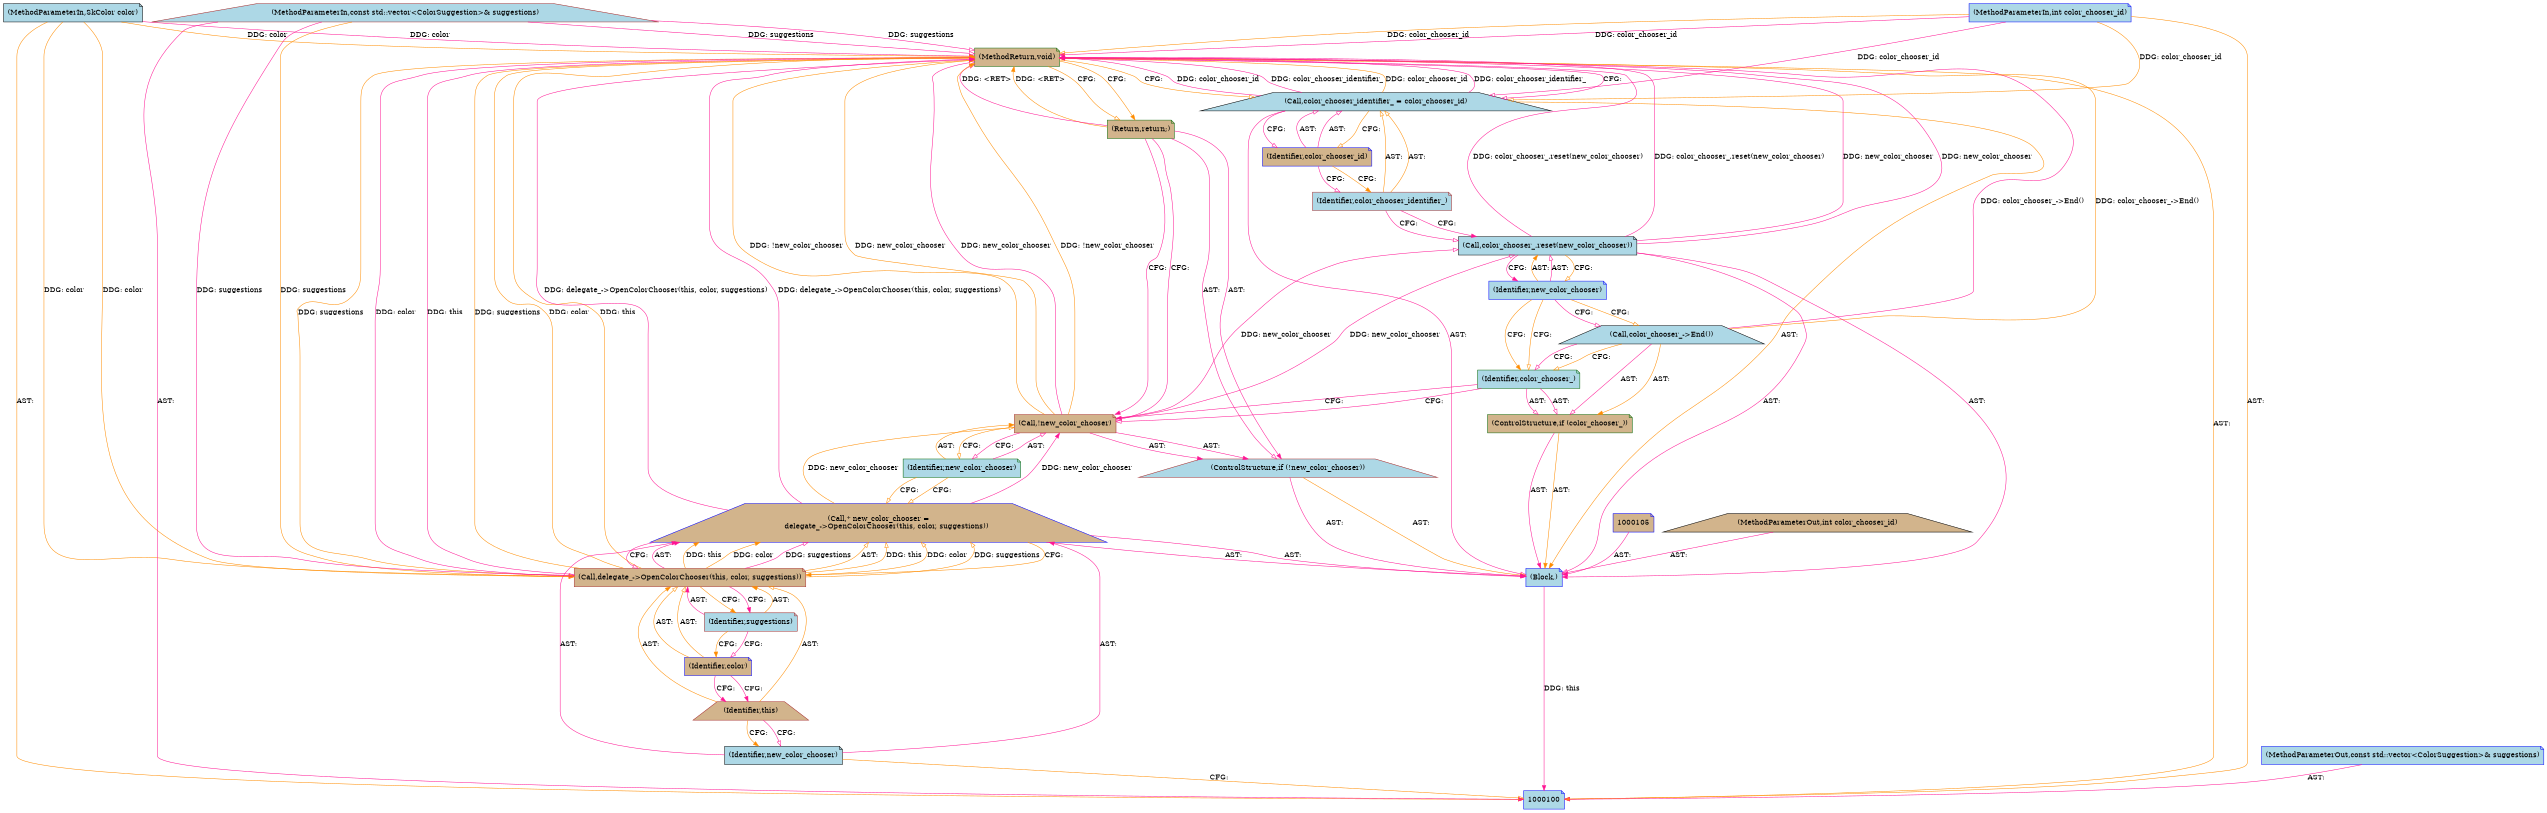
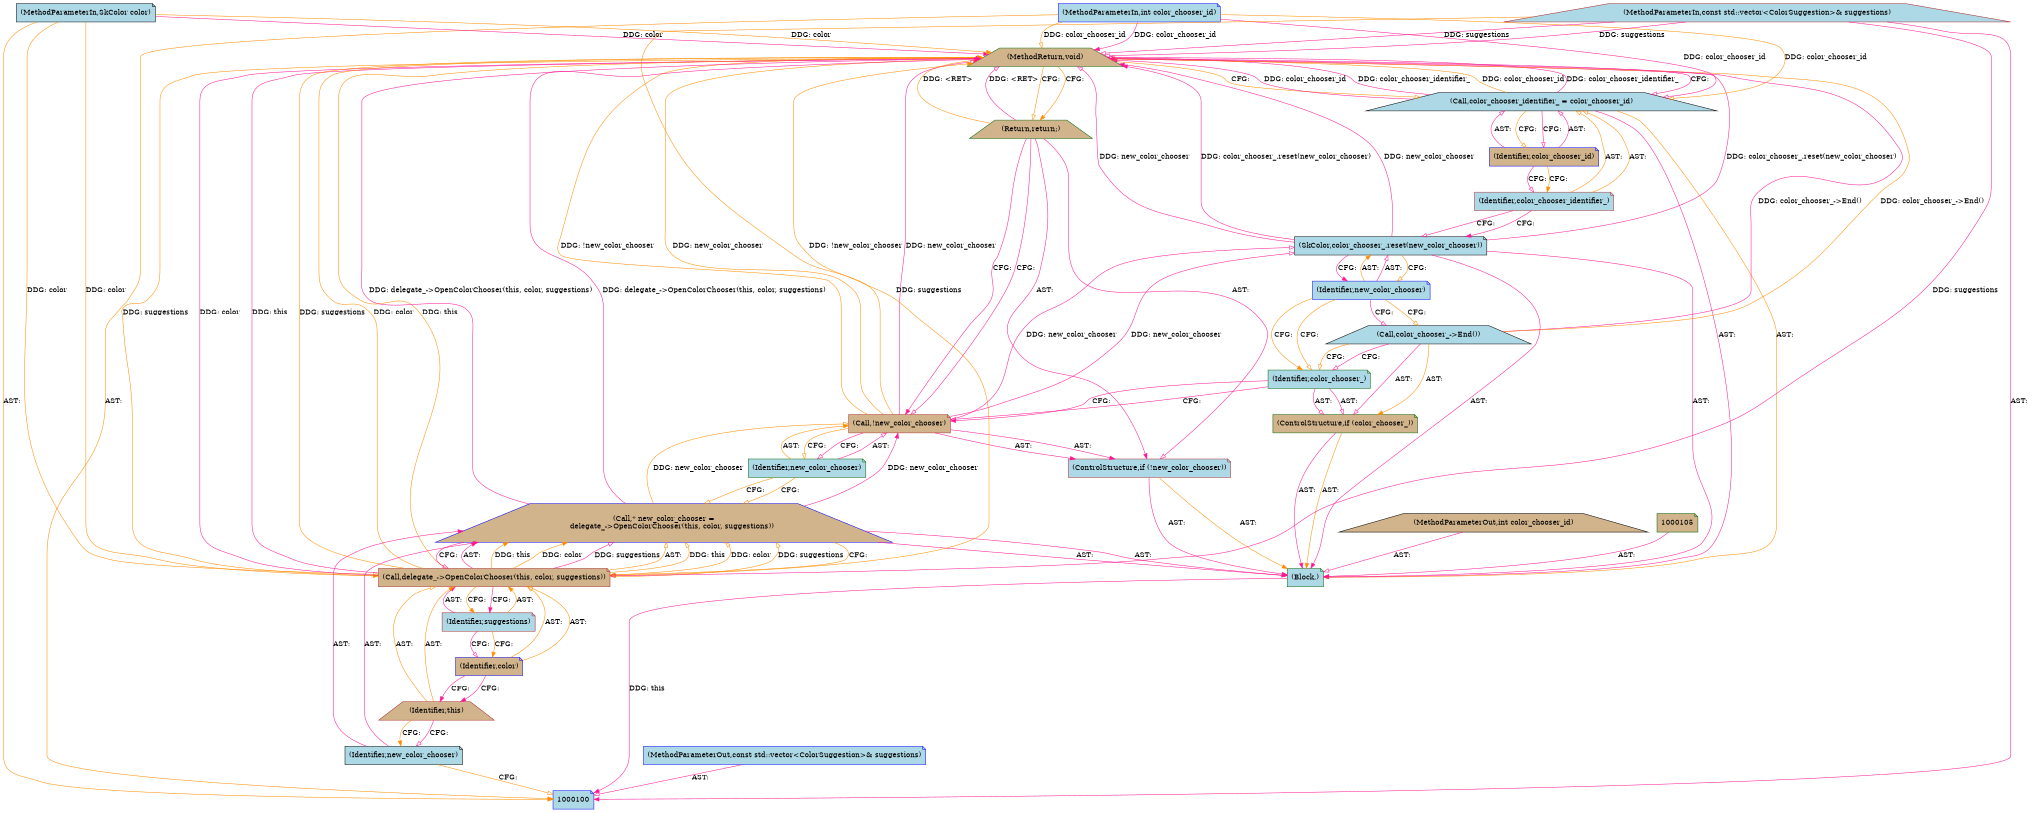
  digraph {
    node [color=blue fillcolor=lightblue shape=note style=filled]
    edge [arrowhead=onormal color=deeppink]
-   n1 [color=darkgreen fillcolor=tan label="(MethodReturn,void)"]
+   n1 [color=darkgreen fillcolor=tan label="(MethodReturn,void)" shape=trapezium]
    n2 [color=black label="(Call,color_chooser_identifier_ = color_chooser_id)" shape=trapezium]
-   n3 [color=darkgreen fillcolor=tan label="(Return,return;)"]
+   n3 [color=darkgreen fillcolor=tan label="(Return,return;)" shape=trapezium]
    1000100
-   n5 [label="(Block,)"]
+   n5 [color=darkgreen label="(Block,)"]
    n6 [fillcolor=tan label="(Identifier,color_chooser_id)"]
    n7 [color=brown fillcolor=tan label="(Call,!new_color_chooser)"]
-   n8 [color=brown label="(ControlStructure,if (!new_color_chooser))" shape=trapezium]
+   n8 [color=brown label="(ControlStructure,if (!new_color_chooser))"]
    n9 [color=black label="(Call,color_chooser_->End())" shape=trapezium]
    n10 [color=darkgreen fillcolor=tan label="(ControlStructure,if (color_chooser_))"]
    n11 [color=darkgreen label="(Identifier,color_chooser_)"]
    n12 [label="(Identifier,new_color_chooser)"]
-   n13 [color=black label="(Call,color_chooser_.reset(new_color_chooser))"]
+   n13 [color=black label="(SkColor,color_chooser_.reset(new_color_chooser))"]
    n14 [color=brown label="(Identifier,color_chooser_identifier_)"]
    n15 [label="(MethodParameterIn,int color_chooser_id)"]
    n16 [color=black fillcolor=tan label="(MethodParameterOut,int color_chooser_id)" shape=trapezium]
    n17 [color=black label="(MethodParameterIn,SkColor color)"]
    n18 [color=brown fillcolor=tan label="(Call,delegate_->OpenColorChooser(this, color, suggestions))"]
    n19 [fillcolor=tan label="(Call,* new_color_chooser =\n       delegate_->OpenColorChooser(this, color, suggestions))" shape=trapezium]
    n20 [color=brown label="(Identifier,suggestions)"]
    n21 [color=brown label="(MethodParameterIn,const std::vector<ColorSuggestion>& suggestions)" shape=trapezium]
    n22 [label="(MethodParameterOut,const std::vector<ColorSuggestion>& suggestions)"]
    n23 [color=darkgreen label="(Identifier,new_color_chooser)"]
    n24 [color=black label="(Identifier,new_color_chooser)"]
    n25 [color=brown fillcolor=tan label="(Identifier,this)" shape=trapezium]
    n26 [fillcolor=tan label="(Identifier,color)"]
-   1000105 [fillcolor=tan]
+   1000105 [color=darkgreen fillcolor=tan]
    n1 -> n2 [label="CFG: "]
    n1 -> n2 [color=darkorange label="CFG: "]
    n1 -> n3 [color=darkorange label="CFG: "]
    n1 -> n3 [arrowhead=normal color=darkorange label="CFG: "]
-   n1 -> 1000100 [color=darkorange label="AST: "]
    n2 -> n1 [arrowhead=normal label="DDG: color_chooser_id"]
    n2 -> n1 [label="DDG: color_chooser_identifier_"]
    n2 -> n1 [color=darkorange label="DDG: color_chooser_id"]
    n2 -> n1 [label="DDG: color_chooser_identifier_"]
    n2 -> n5 [label="AST: "]
    n2 -> n5 [arrowhead=normal color=darkorange label="AST: "]
    n2 -> n6 [color=darkorange label="CFG: "]
    n2 -> n6 [label="CFG: "]
    n3 -> n1 [arrowhead=normal color=darkorange label="DDG: <RET>"]
    n3 -> n1 [label="DDG: <RET>"]
    n3 -> n7 [arrowhead=normal label="CFG: "]
    n3 -> n7 [label="CFG: "]
    n3 -> n8 [arrowhead=normal label="AST: "]
    n3 -> n8 [label="AST: "]
    n5 -> 1000100 [arrowhead=normal label="DDG: this"]
    n6 -> n2 [label="AST: "]
    n6 -> n2 [label="AST: "]
    n6 -> n14 [label="CFG: "]
    n6 -> n14 [arrowhead=normal color=darkorange label="CFG: "]
    n7 -> n1 [label="DDG: new_color_chooser"]
    n7 -> n1 [arrowhead=normal color=darkorange label="DDG: !new_color_chooser"]
    n7 -> n1 [arrowhead=normal color=darkorange label="DDG: new_color_chooser"]
    n7 -> n1 [arrowhead=normal color=darkorange label="DDG: !new_color_chooser"]
    n7 -> n8 [arrowhead=normal label="AST: "]
    n7 -> n8 [arrowhead=normal label="AST: "]
    n7 -> n13 [label="DDG: new_color_chooser"]
    n7 -> n13 [label="DDG: new_color_chooser"]
    n7 -> n23 [color=darkorange label="CFG: "]
    n7 -> n23 [label="CFG: "]
    n8 -> n5 [arrowhead=normal color=darkorange label="AST: "]
    n8 -> n5 [arrowhead=normal label="AST: "]
    n9 -> n1 [arrowhead=normal label="DDG: color_chooser_->End()"]
    n9 -> n1 [arrowhead=normal color=darkorange label="DDG: color_chooser_->End()"]
    n9 -> n10 [label="AST: "]
    n9 -> n10 [arrowhead=normal color=darkorange label="AST: "]
    n9 -> n11 [color=darkorange label="CFG: "]
    n9 -> n11 [label="CFG: "]
    n10 -> n5 [arrowhead=normal color=darkorange label="AST: "]
    n10 -> n5 [arrowhead=normal label="AST: "]
    n11 -> n7 [label="CFG: "]
    n11 -> n7 [arrowhead=normal label="CFG: "]
    n11 -> n10 [label="AST: "]
    n11 -> n10 [label="AST: "]
    n12 -> n9 [color=darkorange label="CFG: "]
    n12 -> n9 [label="CFG: "]
    n12 -> n11 [color=darkorange label="CFG: "]
    n12 -> n11 [arrowhead=normal color=darkorange label="CFG: "]
    n12 -> n13 [arrowhead=normal color=darkorange label="AST: "]
    n12 -> n13 [label="AST: "]
    n13 -> n1 [arrowhead=normal label="DDG: color_chooser_.reset(new_color_chooser)"]
    n13 -> n1 [arrowhead=normal label="DDG: new_color_chooser"]
    n13 -> n1 [arrowhead=normal label="DDG: color_chooser_.reset(new_color_chooser)"]
    n13 -> n1 [label="DDG: new_color_chooser"]
    n13 -> n5 [label="AST: "]
    n13 -> n5 [arrowhead=normal label="AST: "]
    n13 -> n12 [color=darkorange label="CFG: "]
    n13 -> n12 [arrowhead=normal label="CFG: "]
    n14 -> n2 [color=darkorange label="AST: "]
    n14 -> n2 [color=darkorange label="AST: "]
    n14 -> n13 [label="CFG: "]
    n14 -> n13 [arrowhead=normal label="CFG: "]
    n15 -> n1 [arrowhead=normal label="DDG: color_chooser_id"]
    n15 -> n1 [color=darkorange label="DDG: color_chooser_id"]
    n15 -> n2 [color=darkorange label="DDG: color_chooser_id"]
    n15 -> n2 [label="DDG: color_chooser_id"]
    n15 -> 1000100 [arrowhead=normal color=darkorange label="AST: "]
    n16 -> n5 [label="AST: "]
    n17 -> n1 [arrowhead=normal label="DDG: color"]
    n17 -> n1 [arrowhead=normal color=darkorange label="DDG: color"]
    n17 -> 1000100 [arrowhead=normal color=darkorange label="AST: "]
    n17 -> n18 [arrowhead=normal color=darkorange label="DDG: color"]
    n17 -> n18 [color=darkorange label="DDG: color"]
    n18 -> n1 [arrowhead=normal color=darkorange label="DDG: suggestions"]
    n18 -> n1 [arrowhead=normal label="DDG: color"]
    n18 -> n1 [label="DDG: this"]
    n18 -> n1 [arrowhead=normal color=darkorange label="DDG: suggestions"]
    n18 -> n1 [color=darkorange label="DDG: color"]
    n18 -> n1 [arrowhead=normal color=darkorange label="DDG: this"]
    n18 -> n19 [arrowhead=normal label="AST: "]
    n18 -> n19 [arrowhead=normal color=darkorange label="DDG: this"]
    n18 -> n19 [arrowhead=normal color=darkorange label="DDG: color"]
    n18 -> n19 [label="DDG: suggestions"]
    n18 -> n19 [color=darkorange label="AST: "]
    n18 -> n19 [color=darkorange label="DDG: this"]
    n18 -> n19 [color=darkorange label="DDG: color"]
    n18 -> n19 [color=darkorange label="DDG: suggestions"]
    n18 -> n20 [arrowhead=normal color=darkorange label="CFG: "]
    n18 -> n20 [arrowhead=normal label="CFG: "]
    n19 -> n1 [arrowhead=normal label="DDG: delegate_->OpenColorChooser(this, color, suggestions)"]
    n19 -> n1 [arrowhead=normal label="DDG: delegate_->OpenColorChooser(this, color, suggestions)"]
    n19 -> n5 [arrowhead=normal label="AST: "]
    n19 -> n5 [label="AST: "]
    n19 -> n7 [arrowhead=normal label="DDG: new_color_chooser"]
    n19 -> n7 [color=darkorange label="DDG: new_color_chooser"]
    n19 -> n18 [label="CFG: "]
    n19 -> n18 [arrowhead=normal color=darkorange label="CFG: "]
    n20 -> n18 [arrowhead=normal color=darkorange label="AST: "]
    n20 -> n18 [arrowhead=normal label="AST: "]
    n20 -> n26 [arrowhead=normal color=darkorange label="CFG: "]
    n20 -> n26 [label="CFG: "]
    n21 -> n1 [label="DDG: suggestions"]
    n21 -> n1 [label="DDG: suggestions"]
    n21 -> 1000100 [arrowhead=normal label="AST: "]
    n21 -> n18 [color=darkorange label="DDG: suggestions"]
    n21 -> n18 [label="DDG: suggestions"]
    n22 -> 1000100 [label="AST: "]
    n23 -> n7 [label="AST: "]
    n23 -> n7 [arrowhead=normal color=darkorange label="AST: "]
    n23 -> n19 [color=darkorange label="CFG: "]
    n23 -> n19 [color=darkorange label="CFG: "]
    n24 -> 1000100 [color=darkorange label="CFG: "]
    n24 -> n19 [arrowhead=normal label="AST: "]
    n24 -> n19 [arrowhead=normal label="AST: "]
    n25 -> n18 [color=darkorange label="AST: "]
    n25 -> n18 [arrowhead=normal color=darkorange label="AST: "]
    n25 -> n24 [label="CFG: "]
    n25 -> n24 [arrowhead=normal color=darkorange label="CFG: "]
    n26 -> n18 [color=darkorange label="AST: "]
    n26 -> n18 [color=darkorange label="AST: "]
    n26 -> n25 [arrowhead=normal label="CFG: "]
    n26 -> n25 [arrowhead=normal label="CFG: "]
    1000105 -> n5 [arrowhead=normal label="AST: "]
  }
